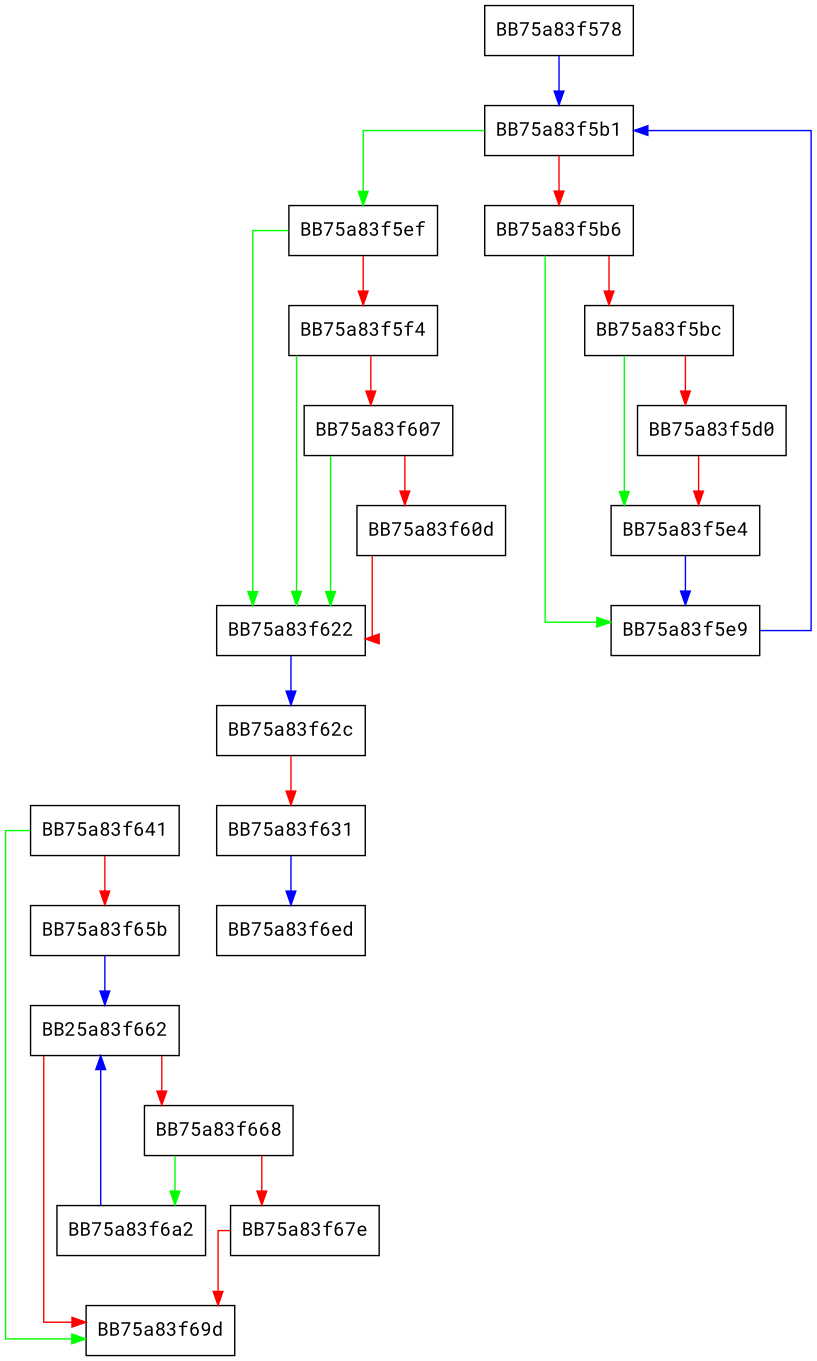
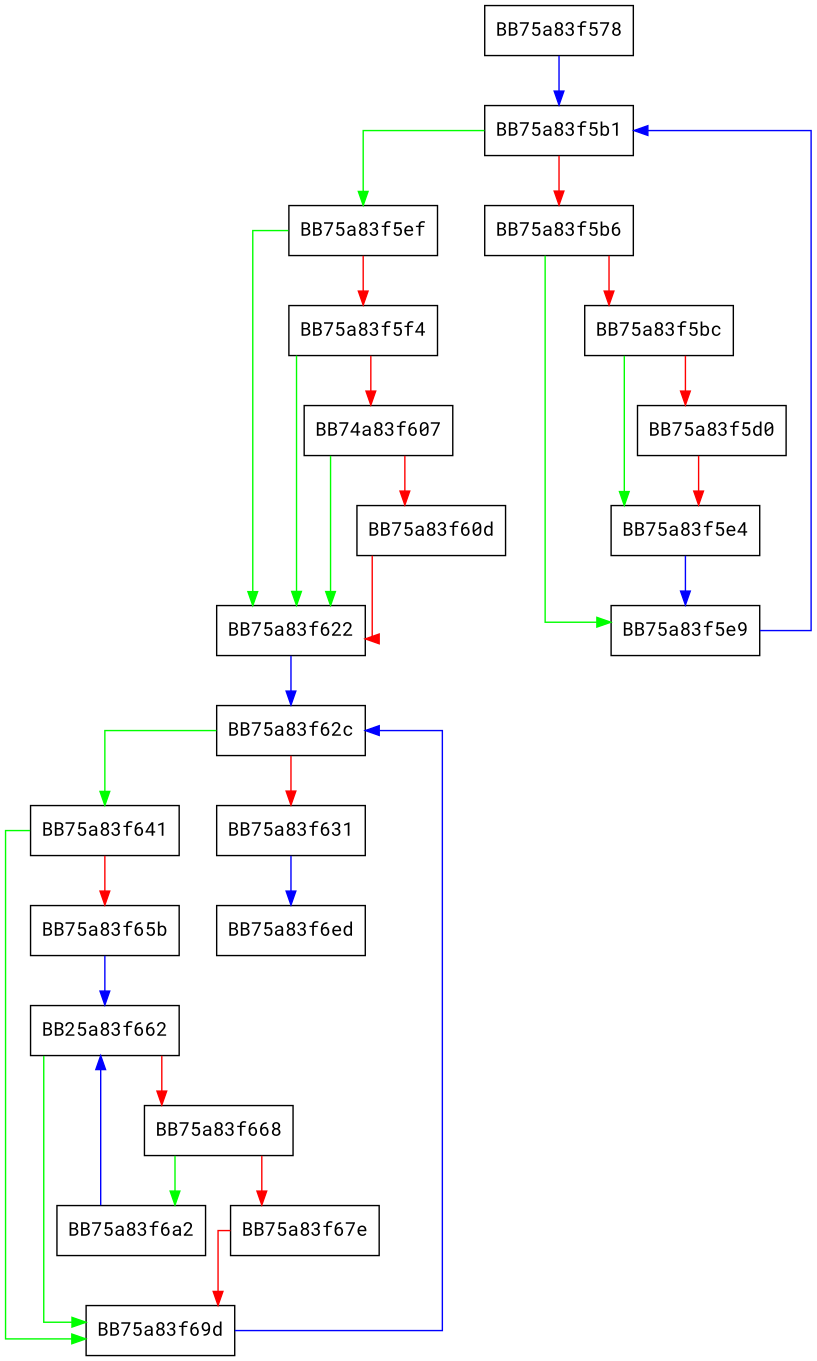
  digraph {
    fontname="Roboto Mono"
    splines=ortho
    node [fontname="Roboto Mono" shape=box]
    edge [color=red fontname="Roboto Mono"]
    BB75a83f578
    BB75a83f5b1
    BB75a83f5ef
    BB75a83f5b6
    BB75a83f622
    BB75a83f5f4
    BB75a83f5e9
    BB75a83f5bc
    BB75a83f62c
-   BB75a83f607
+   BB75a83f607 [label=BB74a83f607]
    BB75a83f5e4
    BB75a83f5d0
    BB75a83f641
    BB75a83f631
    BB75a83f60d
    BB75a83f69d
    BB75a83f65b
    BB75a83f6ed
    n19 [label=BB25a83f662]
    BB75a83f668
    BB75a83f6a2
    BB75a83f67e
    BB75a83f578 -> BB75a83f5b1 [color=blue]
    BB75a83f5b1 -> BB75a83f5ef [color=green]
    BB75a83f5b1 -> BB75a83f5b6
    BB75a83f5ef -> BB75a83f622 [color=green]
    BB75a83f5ef -> BB75a83f5f4
    BB75a83f5b6 -> BB75a83f5e9 [color=green]
    BB75a83f5b6 -> BB75a83f5bc
    BB75a83f622 -> BB75a83f62c [color=blue]
    BB75a83f5f4 -> BB75a83f622 [color=green]
    BB75a83f5f4 -> BB75a83f607
    BB75a83f5e9 -> BB75a83f5b1 [color=blue]
    BB75a83f5bc -> BB75a83f5e4 [color=green]
    BB75a83f5bc -> BB75a83f5d0
+   BB75a83f62c -> BB75a83f641 [color=green]
    BB75a83f62c -> BB75a83f631
    BB75a83f607 -> BB75a83f622 [color=green]
    BB75a83f607 -> BB75a83f60d
    BB75a83f5e4 -> BB75a83f5e9 [color=blue]
    BB75a83f5d0 -> BB75a83f5e4
    BB75a83f641 -> BB75a83f69d [color=green]
    BB75a83f641 -> BB75a83f65b
    BB75a83f631 -> BB75a83f6ed [color=blue]
    BB75a83f60d -> BB75a83f622
+   BB75a83f69d -> BB75a83f62c [color=blue]
    BB75a83f65b -> n19 [color=blue]
-   n19 -> BB75a83f69d
+   n19 -> BB75a83f69d [color=green]
    n19 -> BB75a83f668
    BB75a83f668 -> BB75a83f6a2 [color=green]
    BB75a83f668 -> BB75a83f67e
    BB75a83f6a2 -> n19 [color=blue]
    BB75a83f67e -> BB75a83f69d
  }
